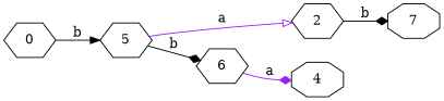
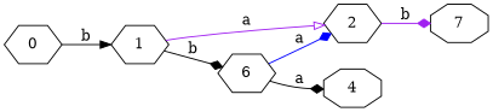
  strict digraph {
    rankdir=LR
    node [shape=hexagon]
    edge [arrowhead=diamond color=black]
-   1 [label=5]
+   1
    2
    6
    7 [shape=octagon]
    0
    n6 [label=4 shape=octagon]
    1 -> 2 [arrowhead=onormal color=purple label=a]
    1 -> 6 [label=b]
-   2 -> 7 [label=b]
-   6 -> n6 [color=purple label=a]
+   2 -> 7 [color=purple label=b]
+   6 -> 2 [color=blue label=a]
+   6 -> n6 [label=a]
    0 -> 1 [arrowhead=normal label=b]
  }
